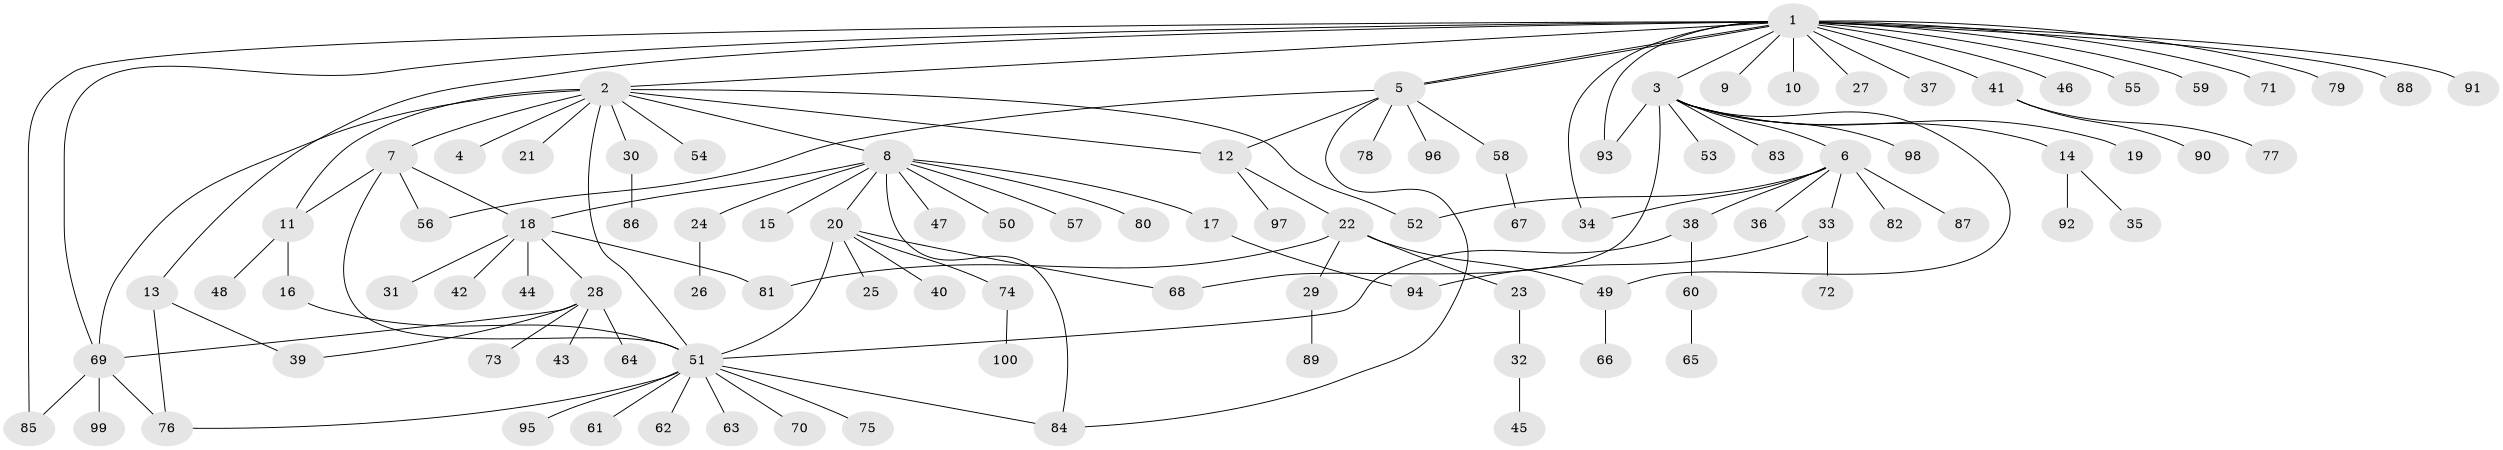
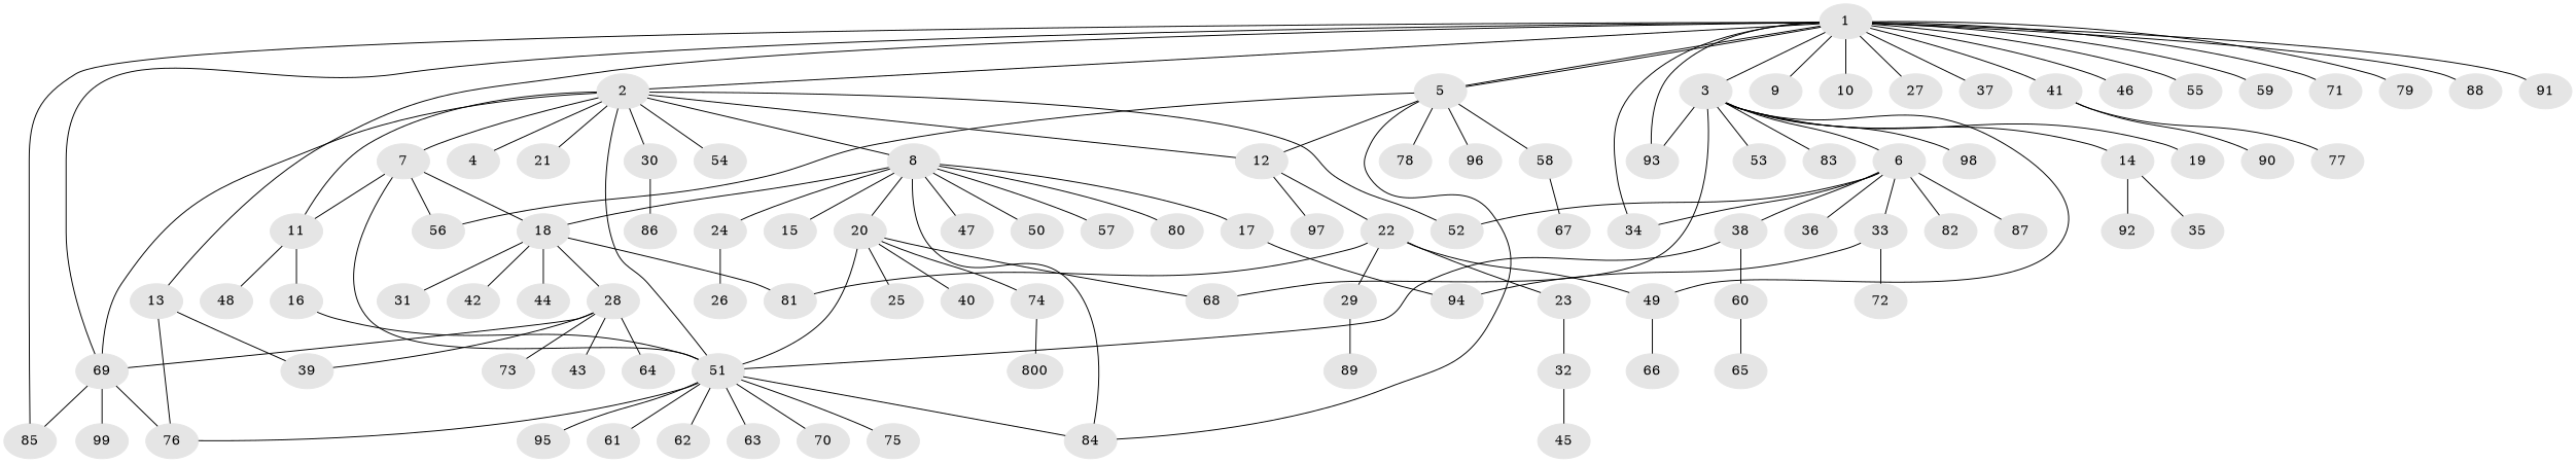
  graph {
    node [color=gray90 style=filled]
    1
    2
    3
    5
    9
    10
    13
    27
    34
    37
    41
    46
    55
    59
    69
    71
    79
    85
    88
    91
    93
    4
    7
    8
    11
    12
    21
    30
    51
    52
    54
    6
    14
    19
    49
    53
    68
    83
    98
    56
    58
    78
    84
    96
    39
    76
    77
    90
    99
    18
    15
    17
    20
    24
    47
    50
    57
    80
    16
    48
    22
    97
    86
    61
    62
    63
    70
    75
    95
    33
    36
    38
    82
    87
    92
    35
    66
    67
    94
    72
    60
    28
    31
    42
    44
    81
    25
    40
    74
    26
    23
    29
    43
    64
    73
-   100
+   100 [label=800]
    32
    89
    45
    65
    1 -- 2
    1 -- 3
    1 -- 5
    1 -- 5
    1 -- 9
    1 -- 10
    1 -- 13
    1 -- 27
    1 -- 34
    1 -- 37
    1 -- 41
    1 -- 46
    1 -- 55
    1 -- 59
    1 -- 69
    1 -- 71
    1 -- 79
    1 -- 85
    1 -- 88
    1 -- 91
    1 -- 93
    2 -- 69
    2 -- 4
    2 -- 7
    2 -- 8
    2 -- 11
    2 -- 12
    2 -- 21
    2 -- 30
    2 -- 51
    2 -- 52
    2 -- 54
    3 -- 93
    3 -- 6
    3 -- 14
    3 -- 19
    3 -- 49
    3 -- 53
    3 -- 68
    3 -- 83
    3 -- 98
    5 -- 12
    5 -- 56
    5 -- 58
    5 -- 78
    5 -- 84
    5 -- 96
    13 -- 39
    13 -- 76
    41 -- 77
    41 -- 90
    69 -- 85
    69 -- 76
    69 -- 99
    7 -- 11
    7 -- 51
    7 -- 56
    7 -- 18
    8 -- 84
    8 -- 18
    8 -- 15
    8 -- 17
    8 -- 20
    8 -- 24
    8 -- 47
    8 -- 50
    8 -- 57
    8 -- 80
    11 -- 16
    11 -- 48
    12 -- 22
    12 -- 97
    30 -- 86
    51 -- 84
    51 -- 76
    51 -- 61
    51 -- 62
    51 -- 63
    51 -- 70
    51 -- 75
    51 -- 95
    6 -- 34
    6 -- 52
    6 -- 33
    6 -- 36
    6 -- 38
    6 -- 82
    6 -- 87
    14 -- 92
    14 -- 35
    49 -- 66
    58 -- 67
    18 -- 28
    18 -- 31
    18 -- 42
    18 -- 44
    18 -- 81
    17 -- 94
    20 -- 51
    20 -- 68
    20 -- 25
    20 -- 40
    20 -- 74
    24 -- 26
    16 -- 51
    22 -- 49
    22 -- 81
    22 -- 23
    22 -- 29
    33 -- 94
    33 -- 72
    38 -- 51
    38 -- 60
    60 -- 65
    28 -- 69
    28 -- 39
    28 -- 43
    28 -- 64
    28 -- 73
    74 -- 100
    23 -- 32
    29 -- 89
    32 -- 45
  }
